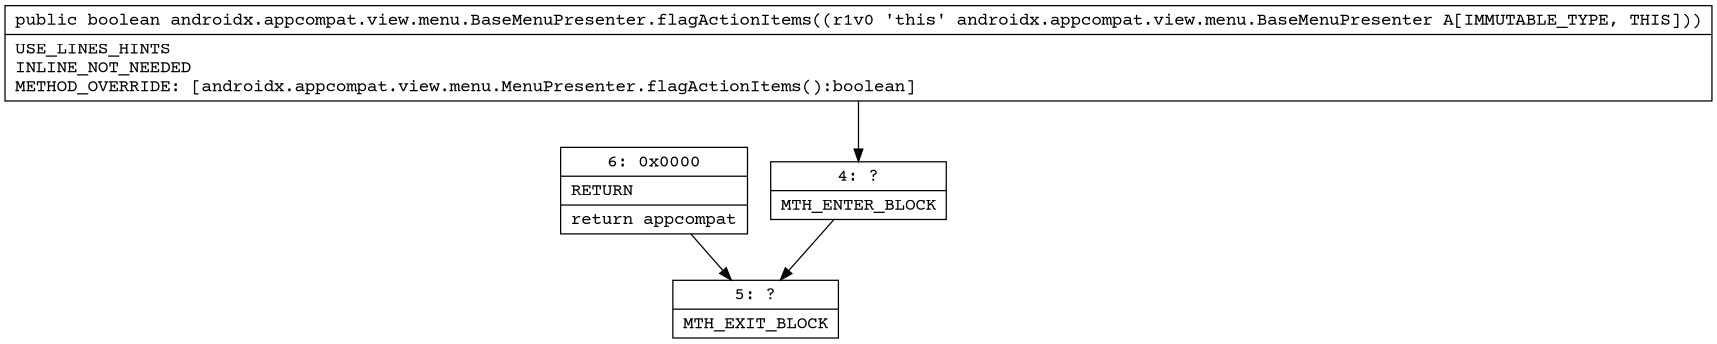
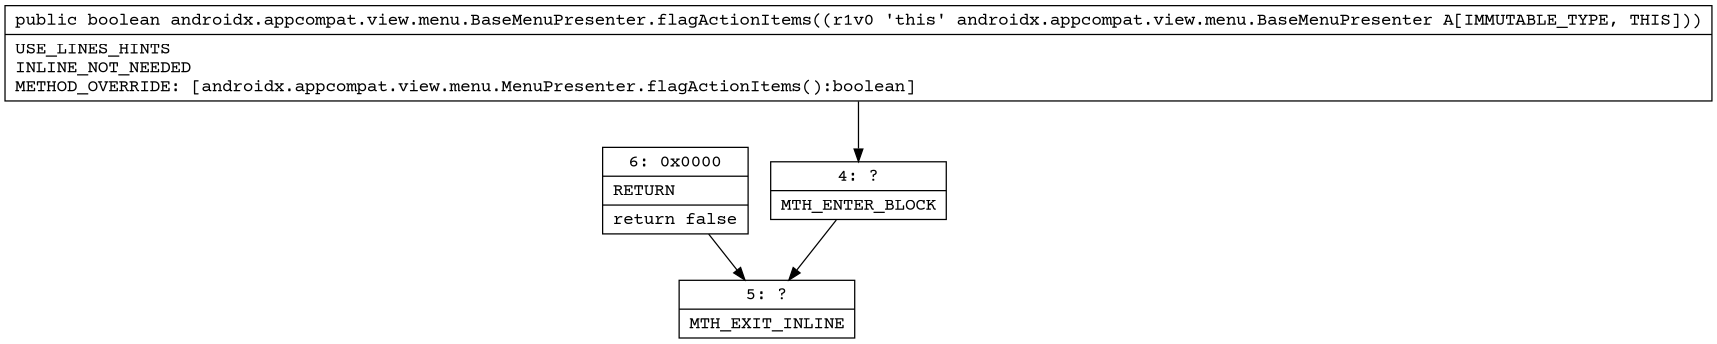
  digraph {
    fontname="Courier Prime"
    node [fontname="Courier Prime" shape=record]
    edge [fontname="Courier Prime"]
    n1 [label="{4\:\ ?|MTH_ENTER_BLOCK\l}"]
-   n2 [label="{5\:\ ?|MTH_EXIT_BLOCK\l}"]
-   n3 [label="{6\:\ 0x0000|RETURN\l|return appcompat\l}"]
+   n2 [label="{5\:\ ?|MTH_EXIT_INLINE\l}"]
+   n3 [label="{6\:\ 0x0000|RETURN\l|return false\l}"]
    n4 [label="{public boolean androidx.appcompat.view.menu.BaseMenuPresenter.flagActionItems((r1v0 'this' androidx.appcompat.view.menu.BaseMenuPresenter A[IMMUTABLE_TYPE, THIS]))  | USE_LINES_HINTS\lINLINE_NOT_NEEDED\lMETHOD_OVERRIDE: [androidx.appcompat.view.menu.MenuPresenter.flagActionItems():boolean]\l}"]
    n1 -> n2
    n3 -> n2
    n4 -> n1
  }
